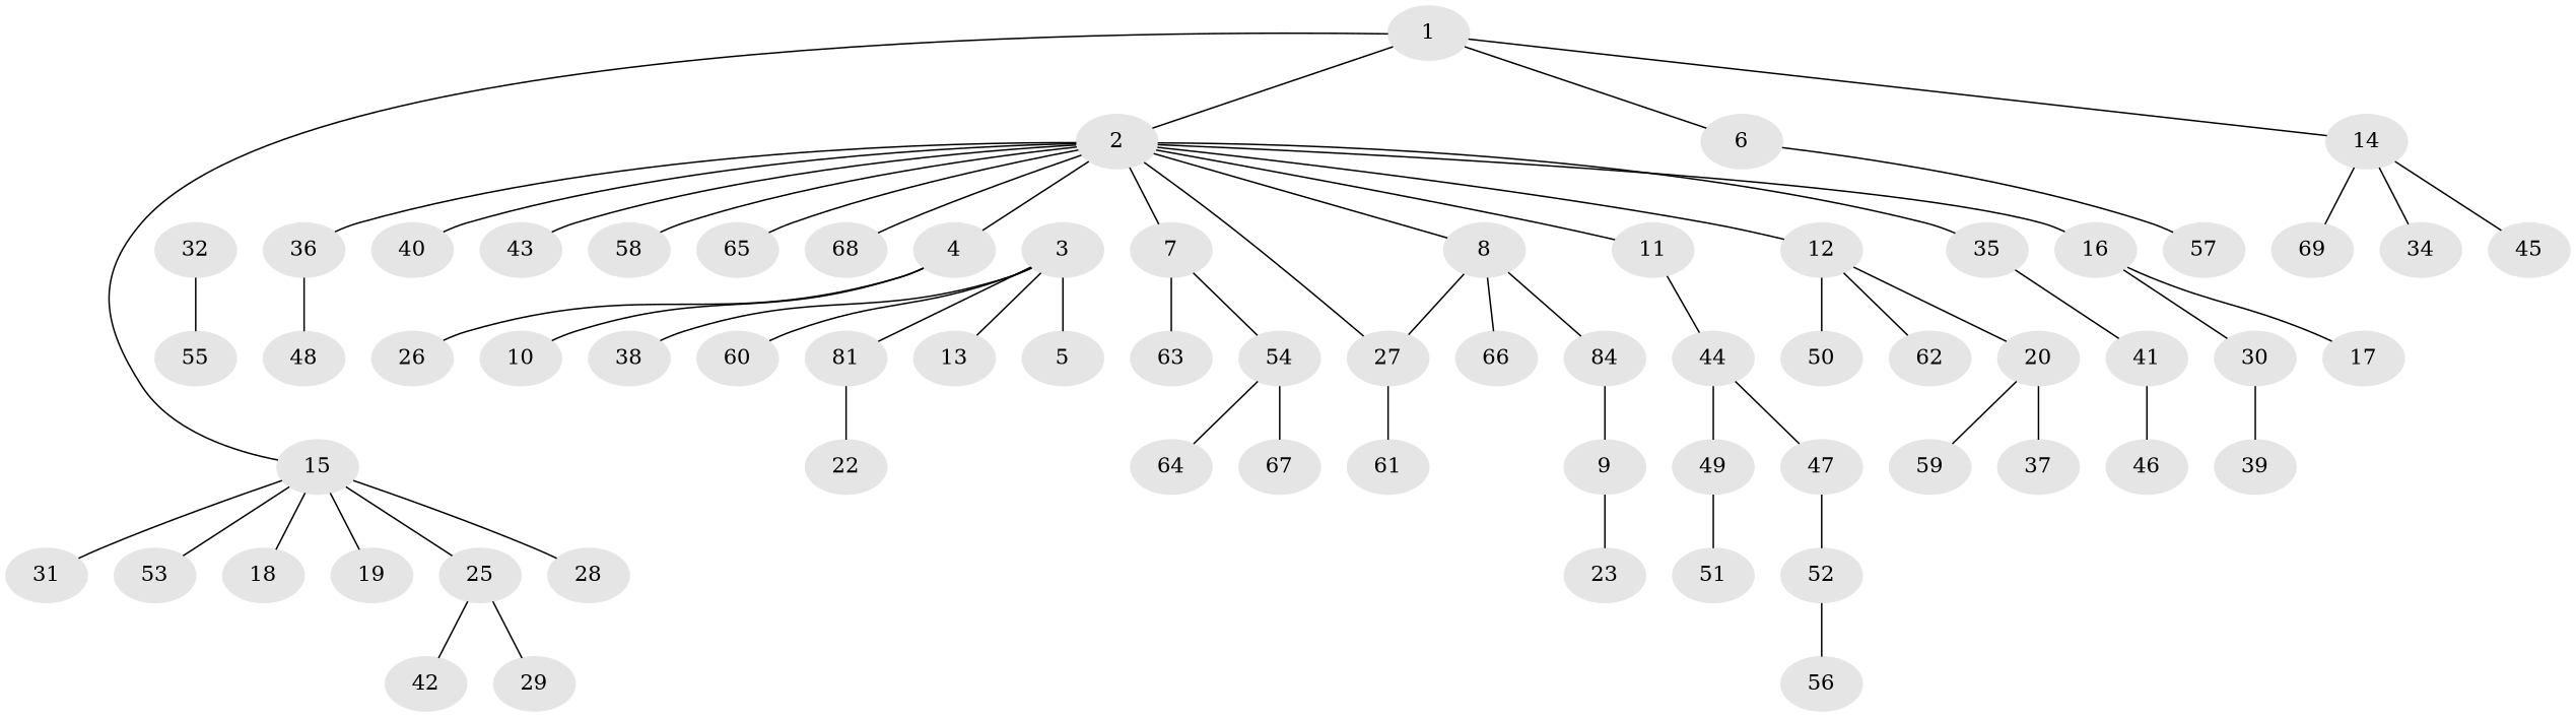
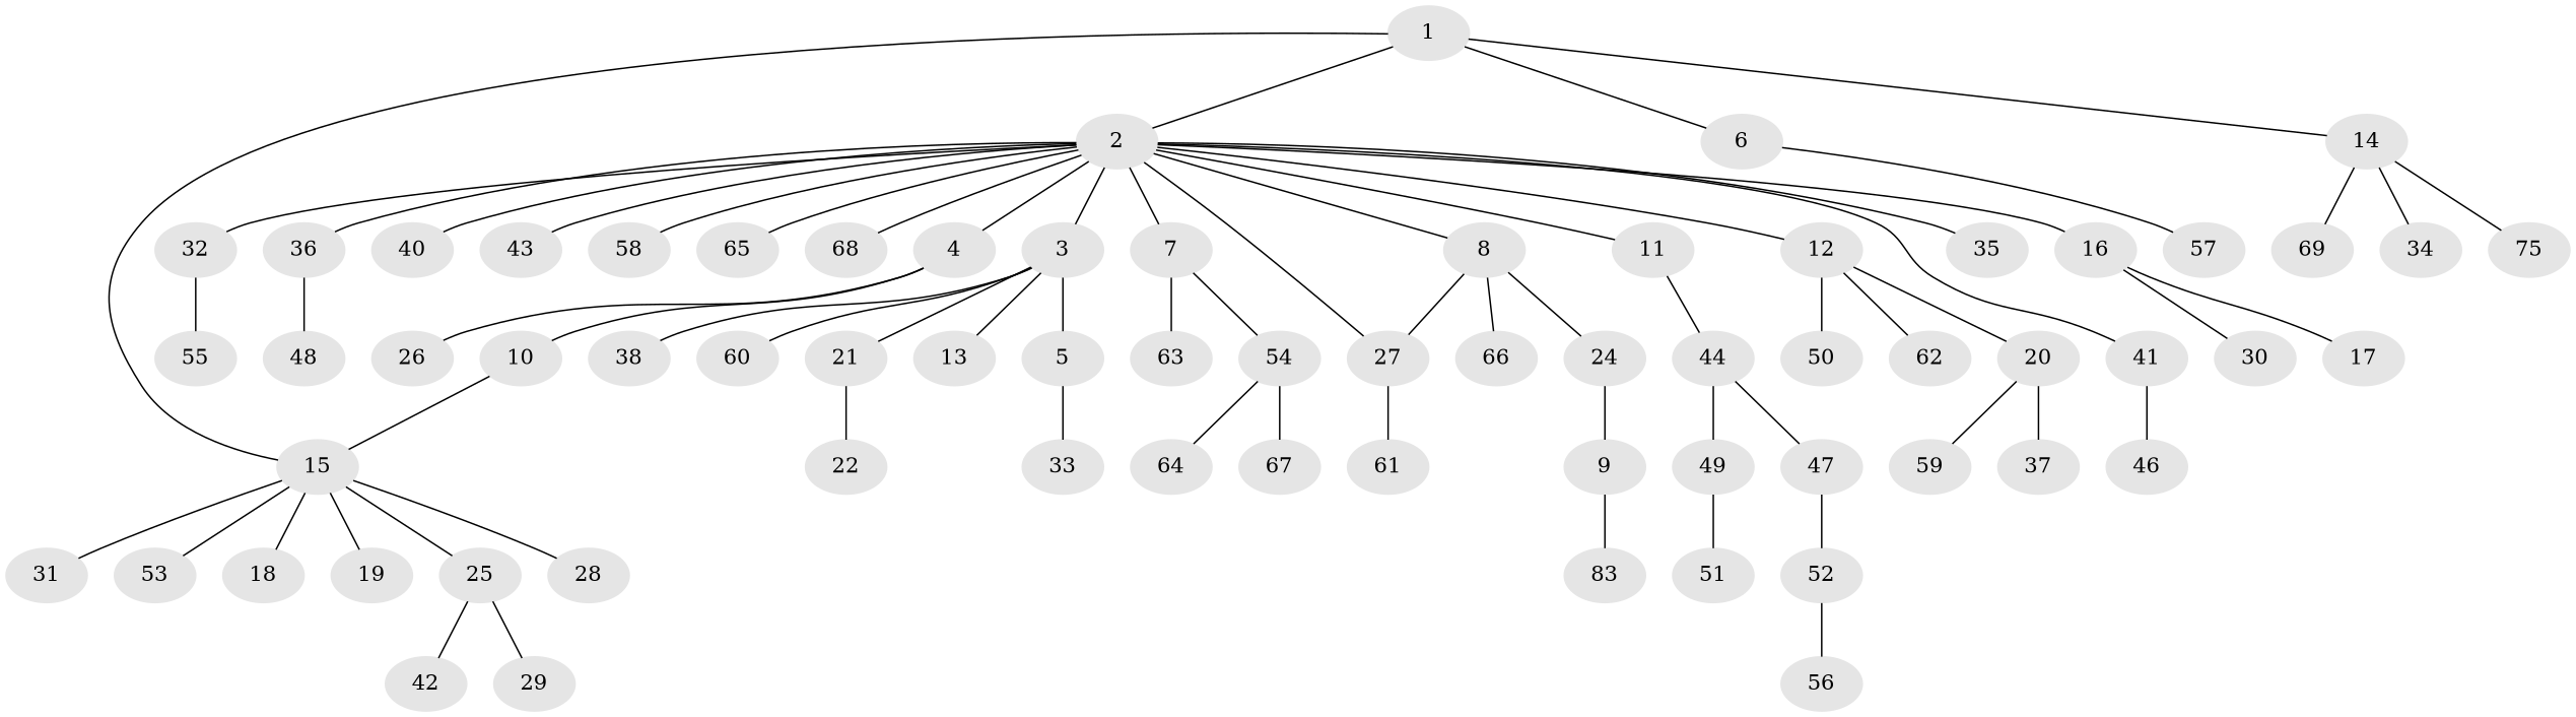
  graph {
    node [color=gray90 style=filled]
    1
    2
    6
    14
    15
    3
    4
    7
    8
    11
    12
    16
    27
    32
    35
    36
    40
    41
    43
    58
    65
    68
    57
    34
-   45
+   45 [label=75]
    69
    18
    19
    25
    28
    31
    53
    5
    13
-   21 [label=81]
+   21
    38
    60
    10
    26
    54
    63
-   24 [label=84]
+   24
    66
    44
    20
    50
    62
    17
    30
    61
    55
    48
    46
+   33
    22
    64
    67
    9
-   23
+   23 [label=83]
    47
    49
    37
    59
    29
    42
-   39
    52
    51
    56
    1 -- 2
    1 -- 6
    1 -- 14
    1 -- 15
+   2 -- 3
    2 -- 4
    2 -- 7
    2 -- 8
    2 -- 11
    2 -- 12
    2 -- 16
    2 -- 27
+   2 -- 32
    2 -- 35
    2 -- 36
    2 -- 40
-   35 -- 41
+   2 -- 41
    2 -- 43
    2 -- 58
    2 -- 65
    2 -- 68
    6 -- 57
    14 -- 34
    14 -- 45
    14 -- 69
    15 -- 18
    15 -- 19
    15 -- 25
    15 -- 28
    15 -- 31
    15 -- 53
    3 -- 5
    3 -- 13
    3 -- 21
    3 -- 38
    3 -- 60
    4 -- 10
    4 -- 26
    7 -- 54
    7 -- 63
    8 -- 27
    8 -- 24
    8 -- 66
    11 -- 44
    12 -- 20
    12 -- 50
    12 -- 62
    16 -- 17
    16 -- 30
    27 -- 61
    32 -- 55
    36 -- 48
    41 -- 46
    25 -- 29
    25 -- 42
+   5 -- 33
    21 -- 22
+   10 -- 15
    54 -- 64
    54 -- 67
    24 -- 9
    44 -- 47
    44 -- 49
    20 -- 37
    20 -- 59
-   30 -- 39
    9 -- 23
    47 -- 52
    49 -- 51
    52 -- 56
  }
